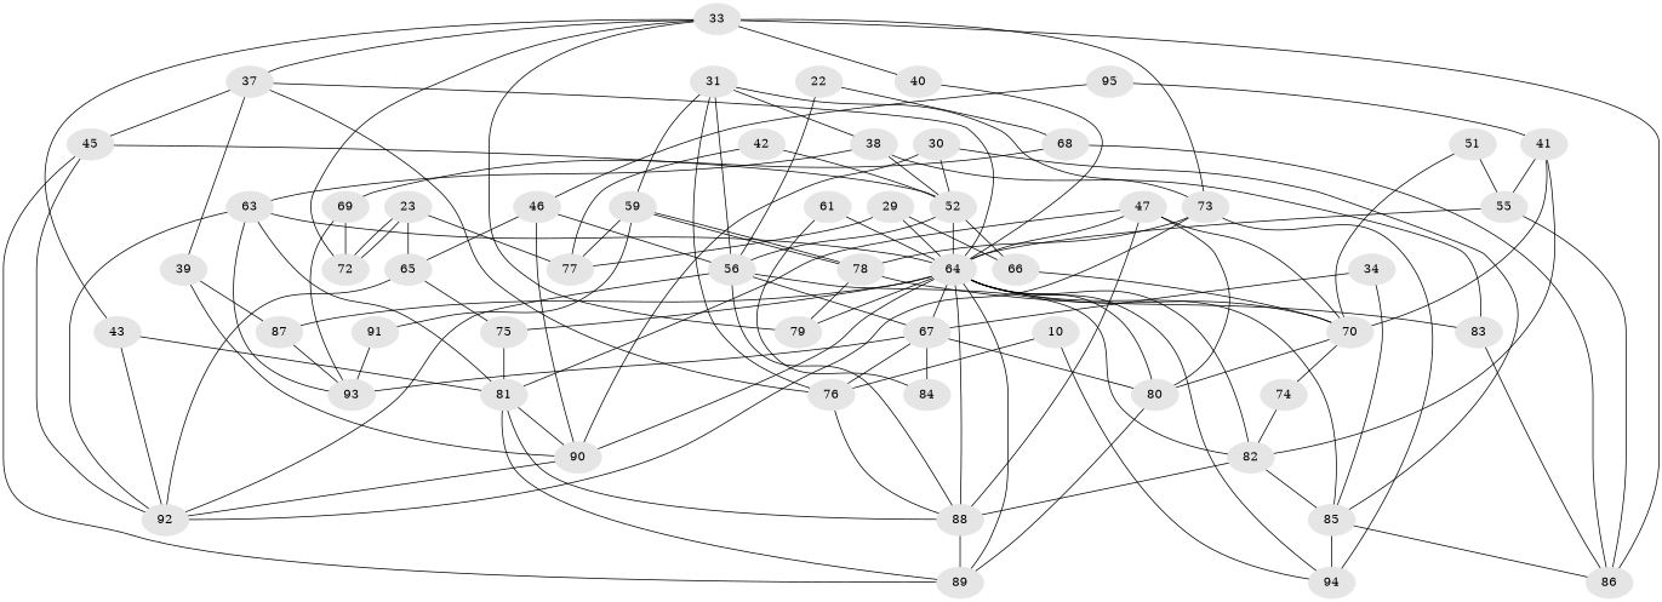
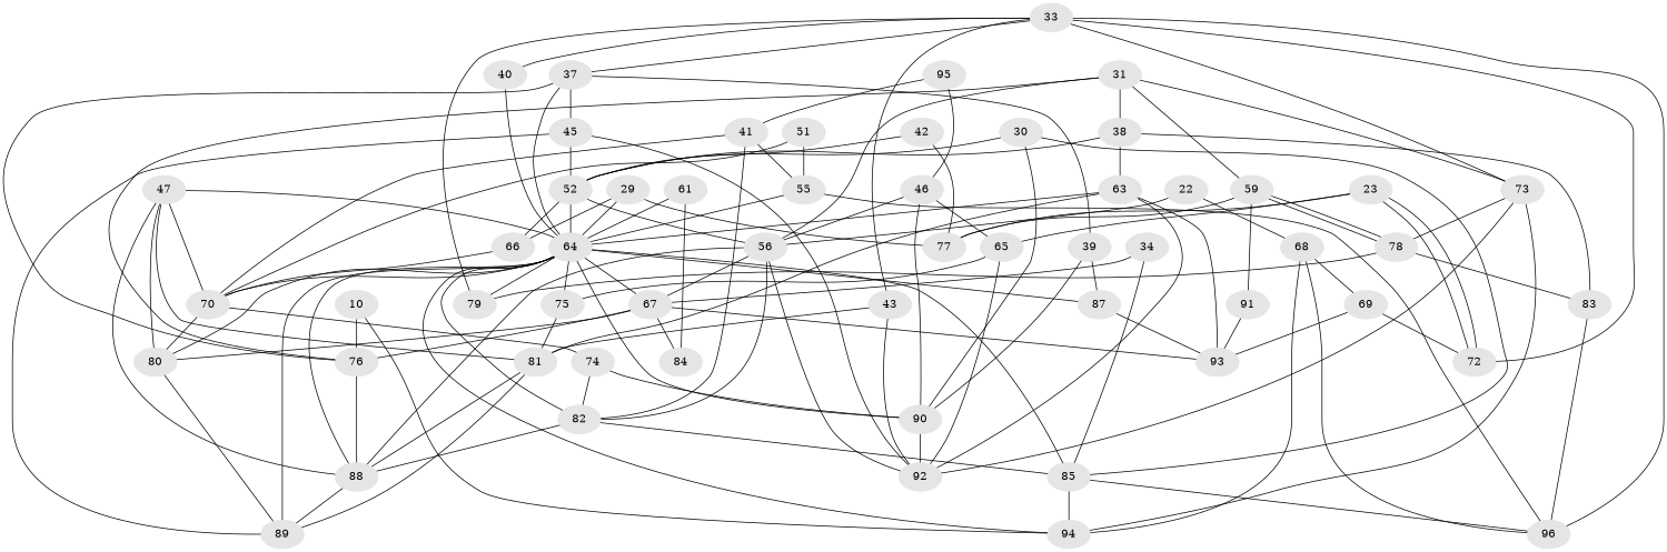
  graph {
    node [color=gray90 style=filled]
    10
    76
    94
    88 [super="+48"]
    n5 [label=95]
    41
    46
    55
    70 [super="+18+50"]
    82 [super="+71+28"]
    56 [super="+3"]
    65
    90
    67 [super="+49+9"]
    92 [super="+26"]
    22
    68
-   86 [super="+35"]
+   86 [super="+35" label=96]
    69
    23
    72
    77 [super="+21"]
    75
    64 [super="+44+36+57+54+25"]
    85 [super="+19"]
    79
    87
    89 [super="+62"]
    80 [super="+60"]
    29
    66
    52 [super="+16"]
    30
    31 [super="+17"]
    38
    59
    73
    63
    83
    78
    91
    33 [super="+14"]
    37
    40
    43
    39
    45
    81 [super="+58+53"]
    84
    93
    34
    74
    42
    47
    51
    61 [super="+5"]
    10 -- 76
    10 -- 94
    76 -- 88
    88 -- 89 [weight=2]
    n5 -- 41
    n5 -- 46
    41 -- 55
    41 -- 70
    41 -- 82
    46 -- 56
    46 -- 65
    46 -- 90
    55 -- 86
    55 -- 64
    70 -- 80
    70 -- 74
    82 -- 88 [weight=2]
    82 -- 85
    56 -- 88 [weight=2]
    56 -- 82
    56 -- 67
    56 -- 92
    65 -- 92
    65 -- 75
    90 -- 92
    67 -- 76
    67 -- 80
    67 -- 84 [weight=2]
    67 -- 93 [weight=2]
    22 -- 56
    22 -- 68
+   68 -- 94
    68 -- 86
    68 -- 69
    69 -- 72
    69 -- 93
    23 -- 65
    23 -- 72
    23 -- 72
    23 -- 77
    75 -- 81
    64 -- 94
    64 -- 88
    64 -- 70 [weight=2]
    64 -- 82 [weight=2]
    64 -- 90
    64 -- 67 [weight=2]
    64 -- 75
    64 -- 85 [weight=2]
    64 -- 79
    64 -- 87
    64 -- 89
    64 -- 80
    85 -- 94 [weight=2]
    85 -- 86
    87 -- 93
    80 -- 89 [weight=2]
    29 -- 77 [weight=2]
    29 -- 64
    29 -- 66
    66 -- 70
    52 -- 56 [weight=2]
    52 -- 64 [weight=3]
    52 -- 66
    30 -- 90
    30 -- 85
    30 -- 52 [weight=2]
    31 -- 76
    31 -- 56
    31 -- 38
    31 -- 59
    31 -- 73
    38 -- 52 [weight=2]
    38 -- 63
    38 -- 83
    59 -- 77
    59 -- 78
    59 -- 78
    59 -- 91
    73 -- 94
    73 -- 92
    73 -- 78
    63 -- 92
    63 -- 64
    63 -- 81
    63 -- 93
    83 -- 86
    78 -- 79
    78 -- 83
    91 -- 93
    33 -- 86 [weight=2]
    33 -- 72
    33 -- 79
    33 -- 73
    33 -- 37
    33 -- 40
    33 -- 43
    37 -- 76
    37 -- 64
    37 -- 39
    37 -- 45
    40 -- 64
    43 -- 92
    43 -- 81
    39 -- 90
    39 -- 87
    45 -- 92
    45 -- 89
    45 -- 52
    81 -- 88
-   81 -- 90
+   74 -- 90
    81 -- 89
    34 -- 67
    34 -- 85
    74 -- 82
    42 -- 77
    42 -- 52
    47 -- 88
    47 -- 70
    47 -- 64
    47 -- 80 [weight=2]
    47 -- 81 [weight=3]
    51 -- 55
    51 -- 70
    61 -- 64 [weight=3]
    61 -- 84 [weight=2]
  }
